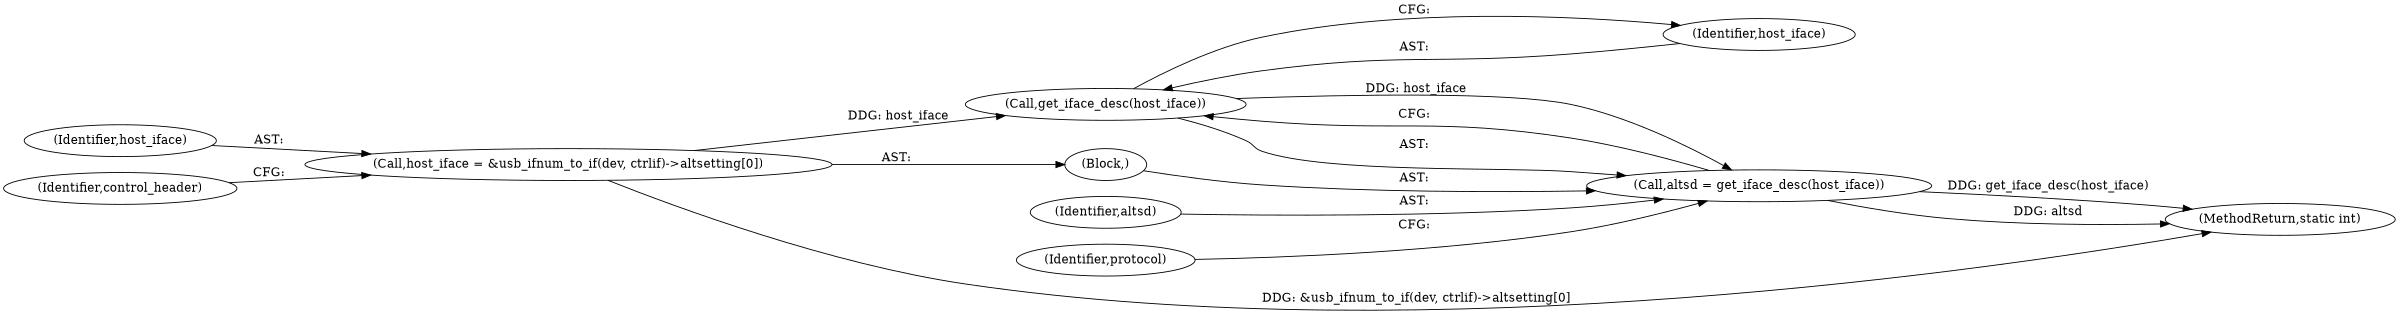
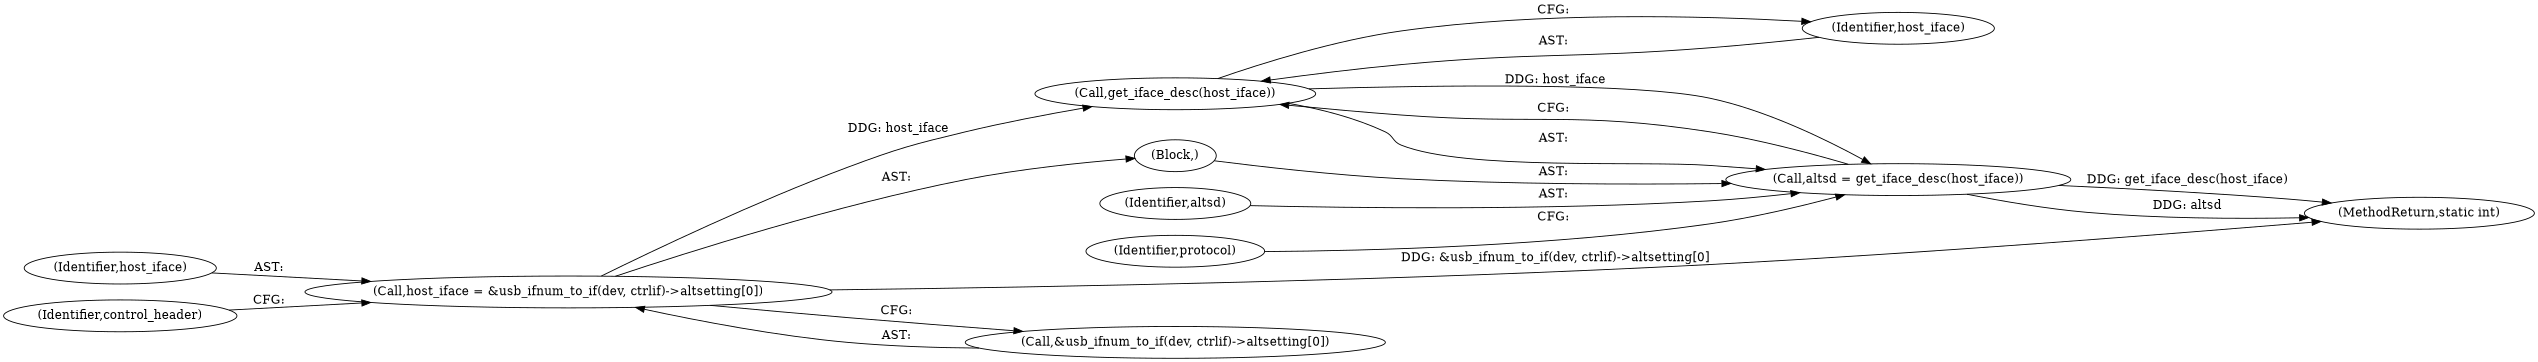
  digraph {
    rankdir=LR
    n1 [label="(Call,get_iface_desc(host_iface))"]
    n2 [label="(Call,altsd = get_iface_desc(host_iface))"]
    n3 [label="(Identifier,host_iface)"]
    n4 [label="(MethodReturn,static int)"]
    n5 [label="(Call,host_iface = &usb_ifnum_to_if(dev, ctrlif)->altsetting[0])"]
+   n6 [label="(Call,&usb_ifnum_to_if(dev, ctrlif)->altsetting[0])"]
    n7 [label="(Block,)"]
    n8 [label="(Identifier,altsd)"]
    n9 [label="(Identifier,host_iface)"]
    n10 [label="(Identifier,control_header)"]
    n11 [label="(Identifier,protocol)"]
    n1 -> n2 [label="AST: "]
    n1 -> n2 [label="DDG: host_iface"]
    n1 -> n3 [label="CFG: "]
    n2 -> n1 [label="CFG: "]
    n2 -> n4 [label="DDG: altsd"]
    n2 -> n4 [label="DDG: get_iface_desc(host_iface)"]
    n3 -> n1 [label="AST: "]
    n5 -> n1 [label="DDG: host_iface"]
    n5 -> n4 [label="DDG: &usb_ifnum_to_if(dev, ctrlif)->altsetting[0]"]
+   n5 -> n6 [label="CFG: "]
    n5 -> n7 [label="AST: "]
+   n6 -> n5 [label="AST: "]
    n7 -> n2 [label="AST: "]
    n8 -> n2 [label="AST: "]
    n9 -> n5 [label="AST: "]
    n10 -> n5 [label="CFG: "]
    n11 -> n2 [label="CFG: "]
  }
